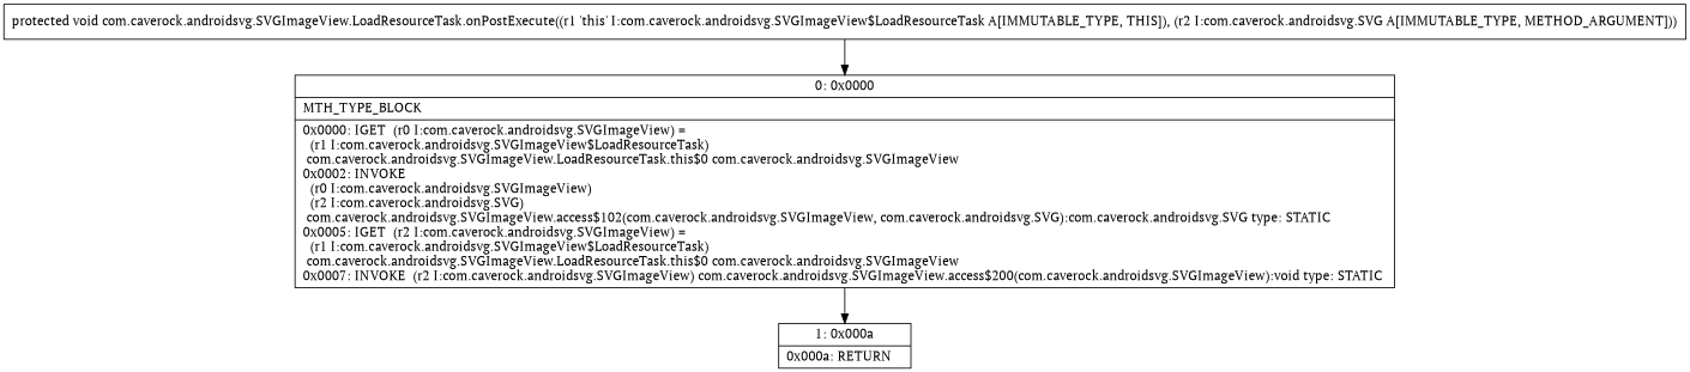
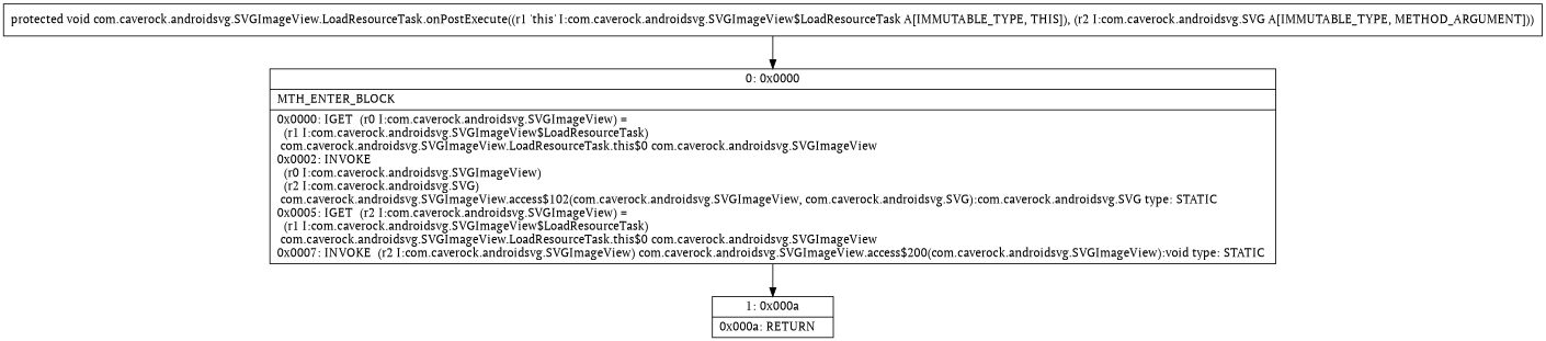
  digraph {
    fontname="PT Serif"
    node [shape=record fontname="PT Serif"]
    edge [fontname="PT Serif"]
-   n1 [label="{0\:\ 0x0000|MTH_TYPE_BLOCK\l|0x0000: IGET  (r0 I:com.caverock.androidsvg.SVGImageView) = \l  (r1 I:com.caverock.androidsvg.SVGImageView$LoadResourceTask)\l com.caverock.androidsvg.SVGImageView.LoadResourceTask.this$0 com.caverock.androidsvg.SVGImageView \l0x0002: INVOKE  \l  (r0 I:com.caverock.androidsvg.SVGImageView)\l  (r2 I:com.caverock.androidsvg.SVG)\l com.caverock.androidsvg.SVGImageView.access$102(com.caverock.androidsvg.SVGImageView, com.caverock.androidsvg.SVG):com.caverock.androidsvg.SVG type: STATIC \l0x0005: IGET  (r2 I:com.caverock.androidsvg.SVGImageView) = \l  (r1 I:com.caverock.androidsvg.SVGImageView$LoadResourceTask)\l com.caverock.androidsvg.SVGImageView.LoadResourceTask.this$0 com.caverock.androidsvg.SVGImageView \l0x0007: INVOKE  (r2 I:com.caverock.androidsvg.SVGImageView) com.caverock.androidsvg.SVGImageView.access$200(com.caverock.androidsvg.SVGImageView):void type: STATIC \l}"]
+   n1 [label="{0\:\ 0x0000|MTH_ENTER_BLOCK\l|0x0000: IGET  (r0 I:com.caverock.androidsvg.SVGImageView) = \l  (r1 I:com.caverock.androidsvg.SVGImageView$LoadResourceTask)\l com.caverock.androidsvg.SVGImageView.LoadResourceTask.this$0 com.caverock.androidsvg.SVGImageView \l0x0002: INVOKE  \l  (r0 I:com.caverock.androidsvg.SVGImageView)\l  (r2 I:com.caverock.androidsvg.SVG)\l com.caverock.androidsvg.SVGImageView.access$102(com.caverock.androidsvg.SVGImageView, com.caverock.androidsvg.SVG):com.caverock.androidsvg.SVG type: STATIC \l0x0005: IGET  (r2 I:com.caverock.androidsvg.SVGImageView) = \l  (r1 I:com.caverock.androidsvg.SVGImageView$LoadResourceTask)\l com.caverock.androidsvg.SVGImageView.LoadResourceTask.this$0 com.caverock.androidsvg.SVGImageView \l0x0007: INVOKE  (r2 I:com.caverock.androidsvg.SVGImageView) com.caverock.androidsvg.SVGImageView.access$200(com.caverock.androidsvg.SVGImageView):void type: STATIC \l}"]
    n2 [label="{1\:\ 0x000a|0x000a: RETURN   \l}"]
    n3 [label="{protected void com.caverock.androidsvg.SVGImageView.LoadResourceTask.onPostExecute((r1 'this' I:com.caverock.androidsvg.SVGImageView$LoadResourceTask A[IMMUTABLE_TYPE, THIS]), (r2 I:com.caverock.androidsvg.SVG A[IMMUTABLE_TYPE, METHOD_ARGUMENT])) }"]
    n1 -> n2
    n3 -> n1
  }
